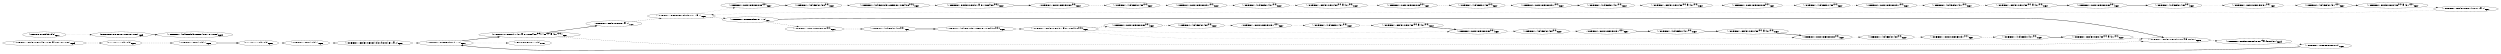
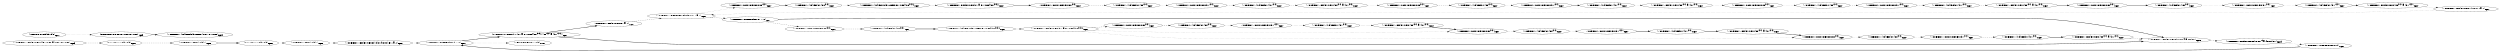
  digraph {
    fontname="DejaVu Sans"
    rankdir=LR
    node [fontname="DejaVu Sans"]
    edge [fontname="DejaVu Sans" style=dotted]
    n1 [label=<(&lt;operator&gt;.assignment,**BWmap = img-&gt;BWmap)<SUB>1619</SUB>>]
    n2 [label=<(UNKNOWN,void,void)<SUB>1621</SUB>>]
    n3 [label=<(&lt;operator&gt;.cast,(void)x)<SUB>1621</SUB>>]
    n4 [label=<(UNKNOWN,void,void)<SUB>1622</SUB>>]
    n5 [label=<(&lt;operator&gt;.cast,(void)y)<SUB>1622</SUB>>]
    n6 [label=<(&lt;operator&gt;.assignmentDivision,fromskew /= 4)<SUB>1623</SUB>>]
    n7 [label=<(&lt;operator&gt;.greaterThan,h &gt; 0)<SUB>1624</SUB>>]
    n8 [label=<(UNROLL4,UNROLL4(w, bw = BWmap[*pp++], *cp++ = *bw++))<SUB>1627</SUB>>]
    n9 [label=<(METHOD_RETURN,void)<SUB>1417</SUB>>]
    n10 [label=<(&lt;operator&gt;.indirectFieldAccess,img-&gt;BWmap)<SUB>1619</SUB>>]
    n11 [label=<(&lt;operator&gt;.assignmentPlus,cp += toskew)<SUB>1628</SUB>>]
    n12 [label=<(&lt;operator&gt;.assignment,_x = w)<SUB>1627</SUB>>]
    n13 [label=<(&lt;operator&gt;.preDecrement,--h)<SUB>1624</SUB>>]
    n14 [label=<(FIELD_IDENTIFIER,BWmap,BWmap)<SUB>1619</SUB>>]
    n15 [label=<(&lt;operator&gt;.assignmentPlus,pp += fromskew)<SUB>1629</SUB>>]
    n16 [label=<(&lt;operator&gt;.greaterEqualsThan,_x &gt;= 4)<SUB>1627</SUB>>]
    n17 [label=<(&lt;operator&gt;.greaterThan,_x &gt; 0)<SUB>1627</SUB>>]
    n18 [label=<(&lt;operator&gt;.postIncrement,pp++)<SUB>1627</SUB>>]
    n19 [label=<(&lt;operator&gt;.postIncrement,pp++)<SUB>1627</SUB>>]
    n20 [label=<(&lt;operator&gt;.indirection,*pp++)<SUB>1627</SUB>>]
    n21 [label=<(&lt;operator&gt;.assignmentMinus,_x -= 4)<SUB>1627</SUB>>]
    n22 [label=<(&lt;operator&gt;.indirection,*pp++)<SUB>1627</SUB>>]
    n23 [label=<(&lt;operator&gt;.assignment,bw = BWmap[*pp++])<SUB>1627</SUB>>]
    n24 [label=<(&lt;operator&gt;.postIncrement,cp++)<SUB>1627</SUB>>]
    n25 [label=<(&lt;operator&gt;.indirection,*cp++)<SUB>1627</SUB>>]
    n26 [label=<(&lt;operator&gt;.assignment,*cp++ = *bw++)<SUB>1627</SUB>>]
    n27 [label=<(&lt;operator&gt;.postIncrement,cp++)<SUB>1627</SUB>>]
    n28 [label=<(&lt;operator&gt;.indirection,*cp++)<SUB>1627</SUB>>]
    n29 [label=<(&lt;operator&gt;.assignment,*cp++ = *bw++)<SUB>1627</SUB>>]
    n30 [label=<(&lt;operator&gt;.postIncrement,cp++)<SUB>1627</SUB>>]
    n31 [label=<(&lt;operator&gt;.indirection,*cp++)<SUB>1627</SUB>>]
    n32 [label=<(&lt;operator&gt;.assignment,*cp++ = *bw++)<SUB>1627</SUB>>]
    n33 [label=<(&lt;operator&gt;.postIncrement,cp++)<SUB>1627</SUB>>]
    n34 [label=<(&lt;operator&gt;.indirection,*cp++)<SUB>1627</SUB>>]
    n35 [label=<(&lt;operator&gt;.assignment,*cp++ = *bw++)<SUB>1627</SUB>>]
    n36 [label=<(&lt;operator&gt;.assignment,bw = BWmap[*pp++])<SUB>1627</SUB>>]
    n37 [label=<(&lt;operator&gt;.postIncrement,cp++)<SUB>1627</SUB>>]
    n38 [label=<(&lt;operator&gt;.postIncrement,cp++)<SUB>1627</SUB>>]
    n39 [label=<(&lt;operator&gt;.postIncrement,cp++)<SUB>1627</SUB>>]
    n40 [label=<(&lt;operator&gt;.indirection,*cp++)<SUB>1627</SUB>>]
    n41 [label=<(&lt;operator&gt;.indirection,*cp++)<SUB>1627</SUB>>]
    n42 [label=<(&lt;operator&gt;.indirection,*cp++)<SUB>1627</SUB>>]
    n43 [label=<(&lt;operator&gt;.indirectIndexAccess,BWmap[*pp++])<SUB>1627</SUB>>]
    n44 [label=<(&lt;operator&gt;.postIncrement,bw++)<SUB>1627</SUB>>]
    n45 [label=<(&lt;operator&gt;.indirection,*bw++)<SUB>1627</SUB>>]
    n46 [label=<(&lt;operator&gt;.postIncrement,bw++)<SUB>1627</SUB>>]
    n47 [label=<(&lt;operator&gt;.indirection,*bw++)<SUB>1627</SUB>>]
    n48 [label=<(&lt;operator&gt;.postIncrement,bw++)<SUB>1627</SUB>>]
    n49 [label=<(&lt;operator&gt;.indirection,*bw++)<SUB>1627</SUB>>]
    n50 [label=<(&lt;operator&gt;.postIncrement,bw++)<SUB>1627</SUB>>]
    n51 [label=<(&lt;operator&gt;.indirection,*bw++)<SUB>1627</SUB>>]
    n52 [label=<(&lt;operator&gt;.indirectIndexAccess,BWmap[*pp++])<SUB>1627</SUB>>]
    n53 [label=<(&lt;operator&gt;.assignment,*cp++ = *bw++)<SUB>1627</SUB>>]
    n54 [label=<(&lt;operator&gt;.assignment,*cp++ = *bw++)<SUB>1627</SUB>>]
    n55 [label=<(&lt;operator&gt;.assignment,*cp++ = *bw++)<SUB>1627</SUB>>]
    n56 [label=<(&lt;operator&gt;.postIncrement,bw++)<SUB>1627</SUB>>]
    n57 [label=<(&lt;operator&gt;.indirection,*bw++)<SUB>1627</SUB>>]
    n58 [label=<(&lt;operator&gt;.postIncrement,bw++)<SUB>1627</SUB>>]
    n59 [label=<(&lt;operator&gt;.indirection,*bw++)<SUB>1627</SUB>>]
    n60 [label=<(&lt;operator&gt;.postIncrement,bw++)<SUB>1627</SUB>>]
    n61 [label=<(&lt;operator&gt;.indirection,*bw++)<SUB>1627</SUB>>]
    n62 [label=<(METHOD,put2bitbwtile)<SUB>1617</SUB>>]
    n1 -> n2 [style=dashed]
    n2 -> n3 [style=dashed]
    n3 -> n4 [style=bold]
    n4 -> n5
    n5 -> n6
    n6 -> n7
    n7 -> n8 [style=bold]
    n7 -> n9
-   n8 -> n11 [style=dashed]
+   n8 -> n11 [style=bold]
    n8 -> n12 [style=bold]
    n11 -> n15 [style=dashed]
    n12 -> n16 [style=dashed]
    n13 -> n7 [style=bold]
    n14 -> n10 [style=bold]
    n15 -> n13
    n16 -> n17 [style=dashed]
    n16 -> n18
    n17 -> n11 [style=bold]
    n17 -> n19 [style=dashed]
    n18 -> n20 [style=bold]
    n19 -> n22 [style=dashed]
    n20 -> n43
    n21 -> n16
    n22 -> n52 [style=bold]
    n23 -> n24 [style=bold]
    n24 -> n25 [style=dashed]
    n25 -> n44
    n26 -> n27
    n27 -> n28 [style=dashed]
    n28 -> n46
    n29 -> n30
    n30 -> n31
    n31 -> n48 [style=dashed]
    n32 -> n33 [style=bold]
    n33 -> n34 [style=bold]
    n34 -> n50
    n35 -> n21
    n36 -> n37 [style=dashed]
    n36 -> n38
    n36 -> n39
    n37 -> n40 [style=dashed]
    n38 -> n41
    n39 -> n42
    n40 -> n56
    n41 -> n58
    n42 -> n60
    n43 -> n23 [style=dashed]
    n44 -> n45 [style=dashed]
    n45 -> n26 [style=dashed]
    n46 -> n47 [style=bold]
    n47 -> n29
    n48 -> n49 [style=dashed]
    n49 -> n32 [style=dashed]
    n50 -> n51
    n51 -> n35 [style=bold]
    n52 -> n36 [style=dashed]
    n53 -> n38 [style=bold]
    n54 -> n39 [style=bold]
    n55 -> n11 [style=dashed]
    n56 -> n57
    n57 -> n53
    n58 -> n59 [style=bold]
    n59 -> n54 [style=bold]
    n60 -> n61 [style=dashed]
    n61 -> n55 [style=bold]
    n62 -> n14
  }
